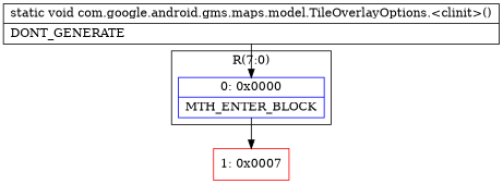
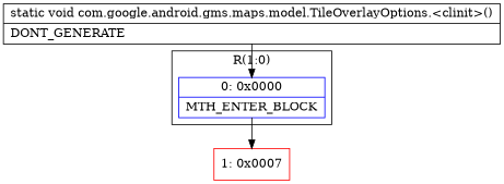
  digraph {
    node [shape=record]
    n1 [color=blue label="{0\:\ 0x0000|MTH_ENTER_BLOCK\l}"]
    n2 [color=red label="{1\:\ 0x0007}"]
    n3 [label="{static void com.google.android.gms.maps.model.TileOverlayOptions.\<clinit\>()  | DONT_GENERATE\l}"]
    subgraph cluster_1 {
-     label="R(7:0)"
+     label="R(1:0)"
      n1
    }
    n1 -> n2
    n3 -> n1
  }
